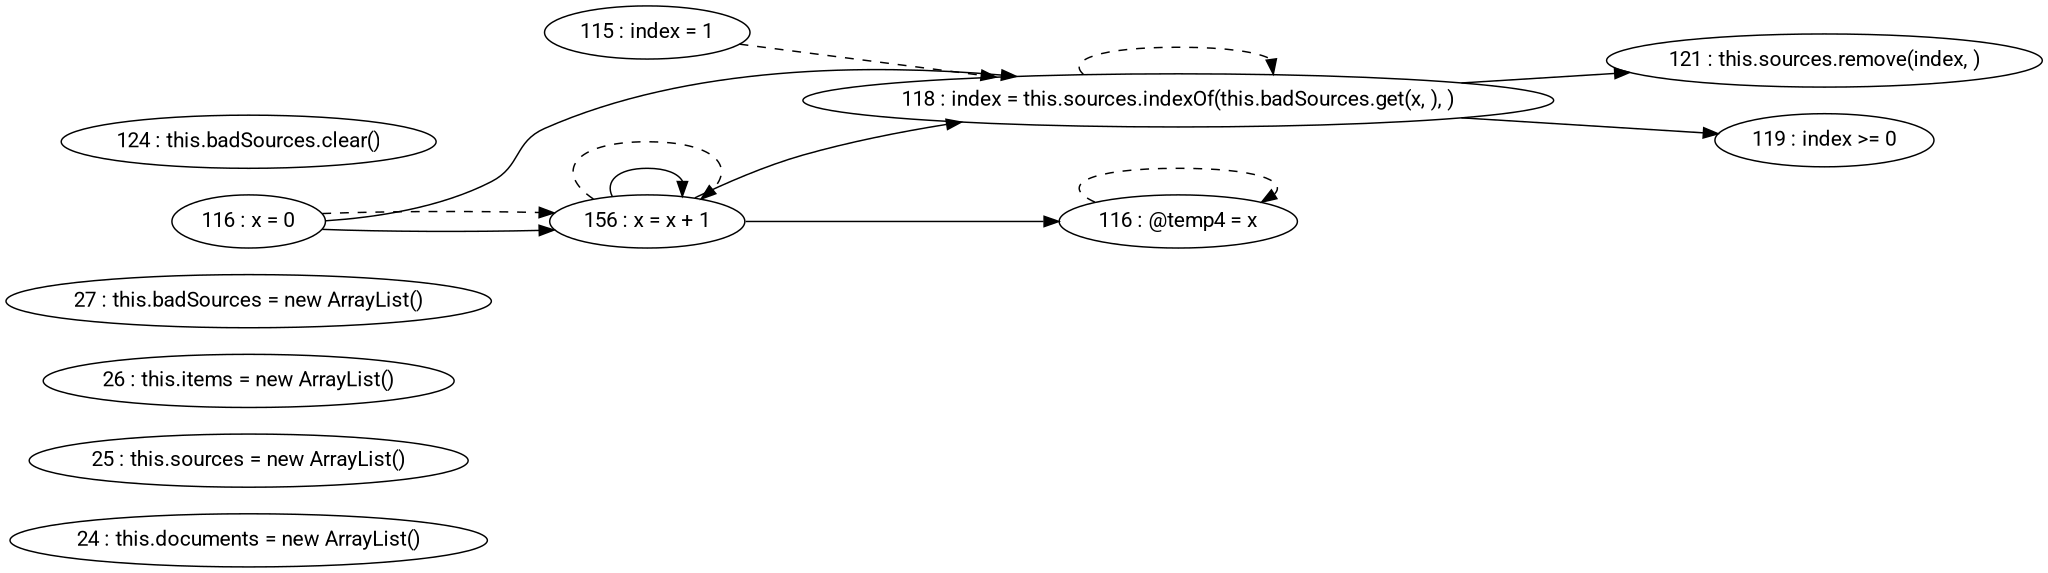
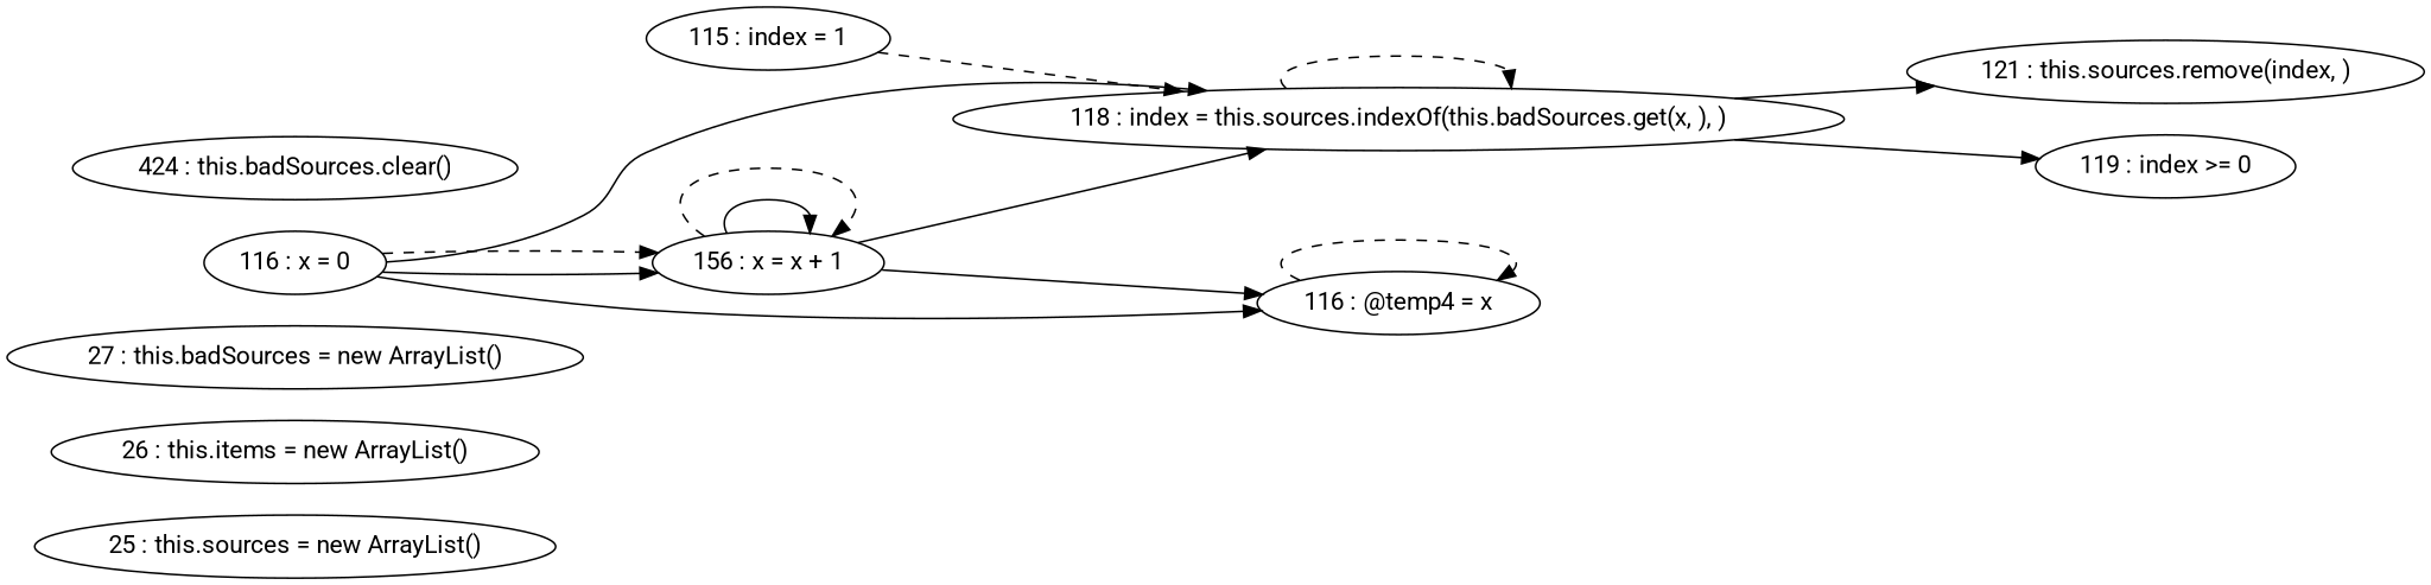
  digraph {
    fontname=Roboto
    rankdir=LR
    node [fontname=Roboto]
    edge [fontname=Roboto]
-   "24 : this.documents = new ArrayList()"
    "25 : this.sources = new ArrayList()"
    "26 : this.items = new ArrayList()"
    "27 : this.badSources = new ArrayList()"
    "115 : index = 1"
    "118 : index = this.sources.indexOf(this.badSources.get(x, ), )"
    "121 : this.sources.remove(index, )"
    "119 : index >= 0"
    "116 : x = 0"
    "116 : @temp4 = x"
    n11 [label="156 : x = x + 1"]
-   "124 : this.badSources.clear()"
+   "124 : this.badSources.clear()" [label="424 : this.badSources.clear()"]
    "115 : index = 1" -> "118 : index = this.sources.indexOf(this.badSources.get(x, ), )" [style=dashed]
    "118 : index = this.sources.indexOf(this.badSources.get(x, ), )" -> "118 : index = this.sources.indexOf(this.badSources.get(x, ), )" [style=dashed]
    "118 : index = this.sources.indexOf(this.badSources.get(x, ), )" -> "121 : this.sources.remove(index, )"
    "118 : index = this.sources.indexOf(this.badSources.get(x, ), )" -> "119 : index >= 0"
    "116 : x = 0" -> "118 : index = this.sources.indexOf(this.badSources.get(x, ), )"
+   "116 : x = 0" -> "116 : @temp4 = x"
    "116 : x = 0" -> n11
    "116 : x = 0" -> n11 [style=dashed]
    "116 : @temp4 = x" -> "116 : @temp4 = x" [style=dashed]
    n11 -> "118 : index = this.sources.indexOf(this.badSources.get(x, ), )"
    n11 -> "116 : @temp4 = x"
    n11 -> n11
    n11 -> n11 [style=dashed]
  }
